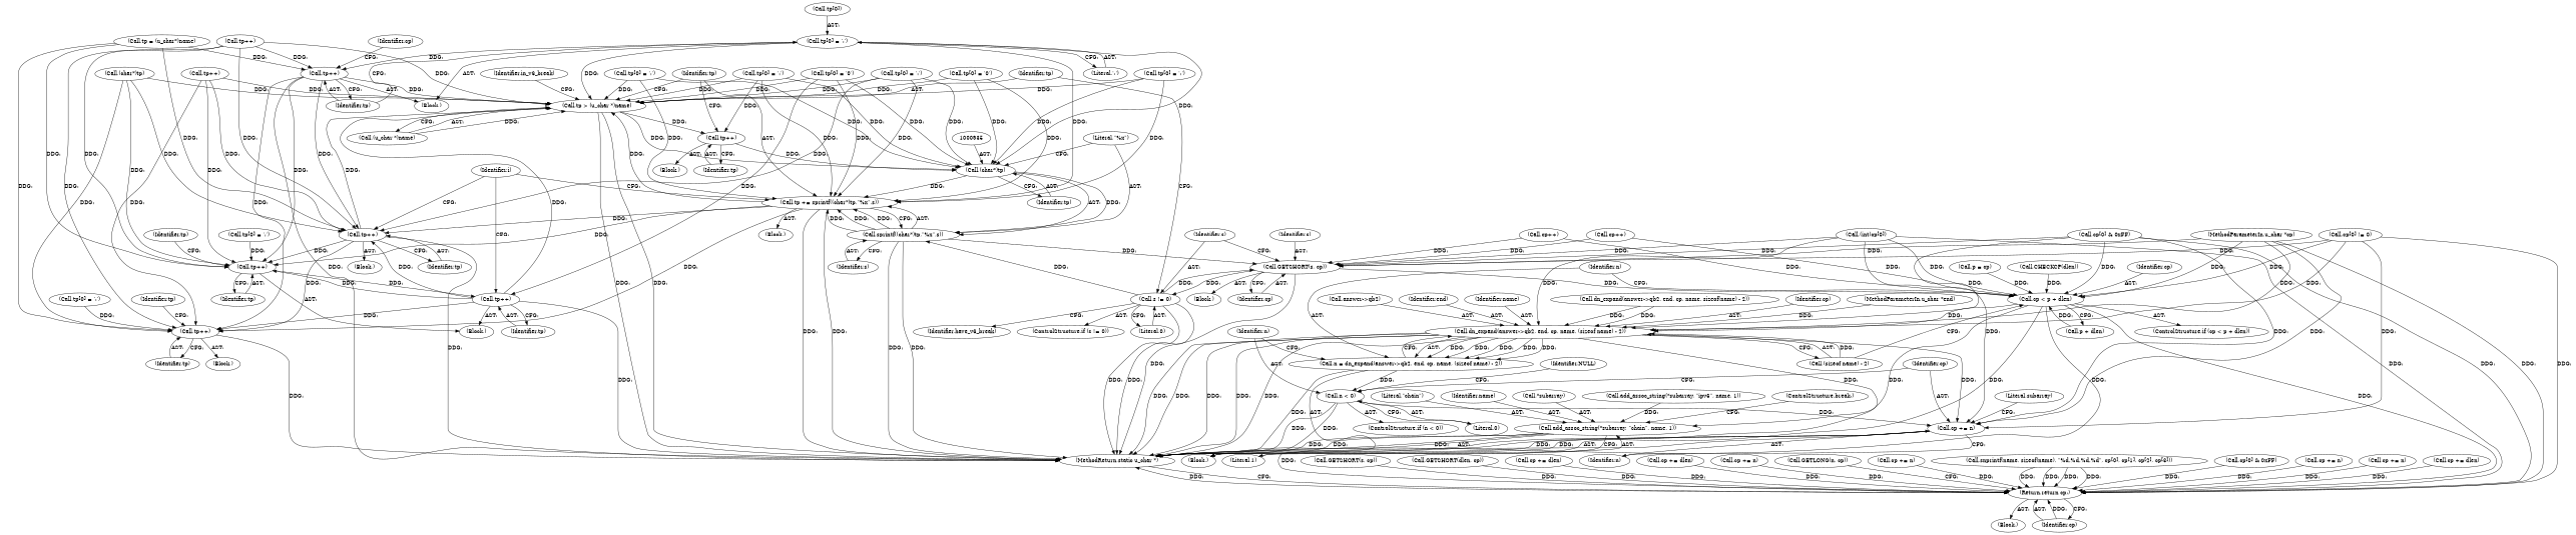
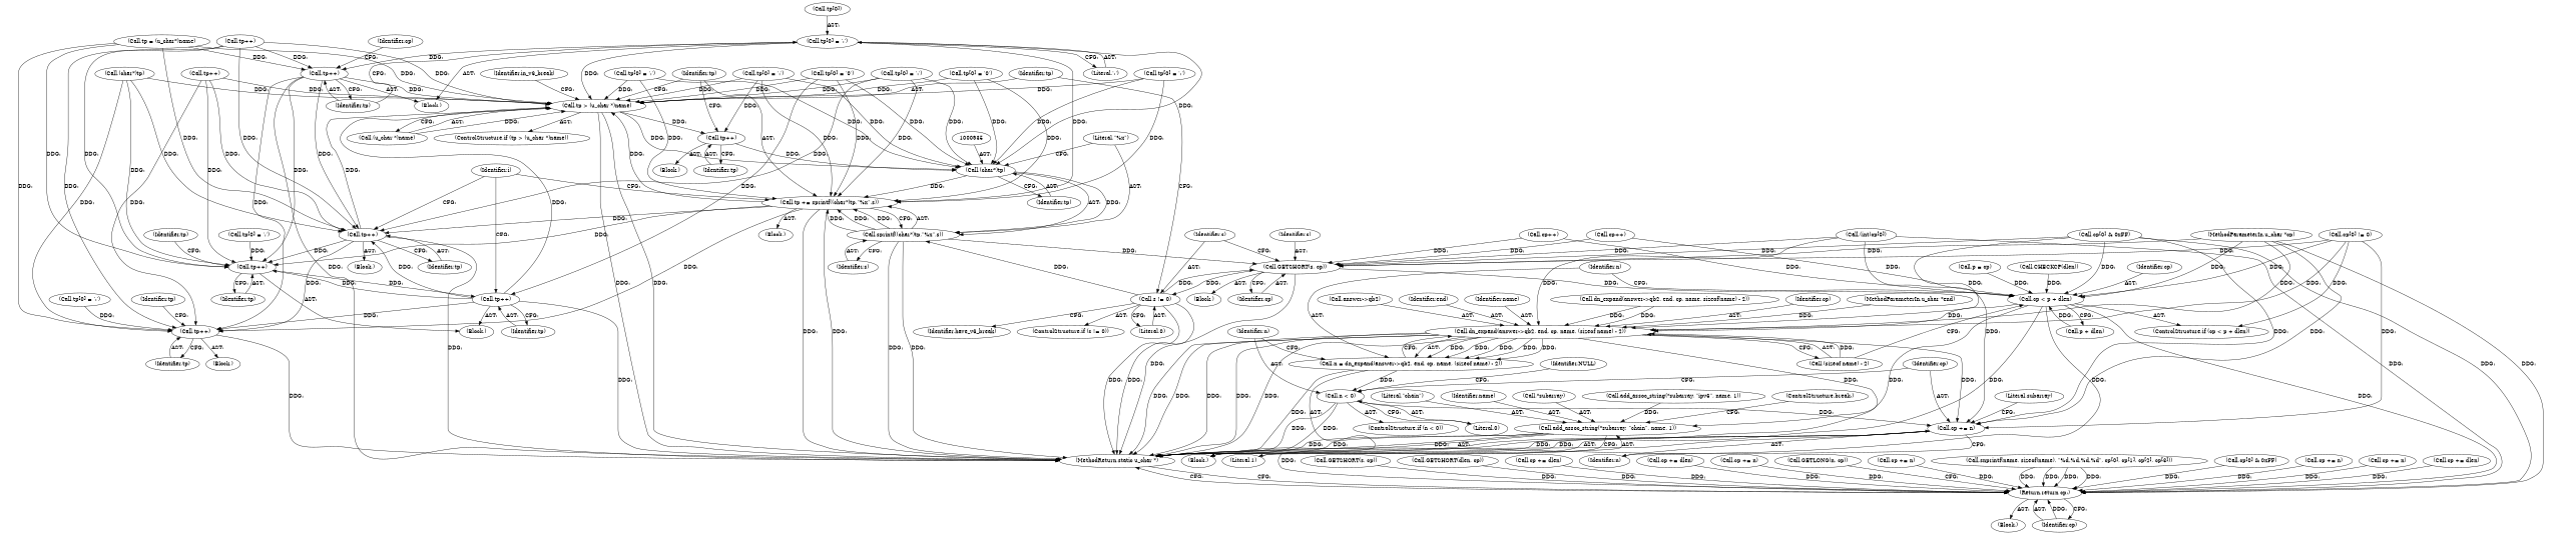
  digraph {
    n1 [label="(Call,tp[0] = ':')"]
    n2 [label="(Call,tp++)"]
    n3 [label="(Call,tp > (u_char *)name)"]
    n4 [label="(Call,(char*)tp)"]
    n5 [label="(Call,tp += sprintf((char*)tp,\"%x\",s))"]
    n6 [label="(Literal,':')"]
    n7 [label="(Block,)"]
    n8 [label="(Call,tp++)"]
    n9 [label="(Call,tp++)"]
    n10 [label="(Call,tp++)"]
    n11 [label="(Identifier,tp)"]
    n12 [label="(MethodReturn,static u_char *)"]
    n13 [label="(Call,tp++)"]
    n14 [label="(Call,(u_char *)name)"]
+   n15 [label="(ControlStructure,if (tp > (u_char *)name))"]
    n16 [label="(Call,sprintf((char*)tp,\"%x\",s))"]
    n17 [label="(Identifier,tp)"]
    n18 [label="(Block,)"]
    n19 [label="(Identifier,tp)"]
    n20 [label="(Block,)"]
    n21 [label="(Call,tp++)"]
    n22 [label="(Identifier,tp)"]
    n23 [label="(Block,)"]
    n24 [label="(Block,)"]
    n25 [label="(Identifier,tp)"]
    n26 [label="(Return,return cp;)"]
    n27 [label="(Identifier,tp)"]
    n28 [label="(Block,)"]
    n29 [label="(Call,GETSHORT(s, cp))"]
    n30 [label="(Identifier,s)"]
    n31 [label="(Identifier,tp)"]
    n32 [label="(Call,s != 0)"]
    n33 [label="(Call,cp < p + dlen)"]
    n34 [label="(Block,)"]
    n35 [label="(Identifier,cp)"]
    n36 [label="(ControlStructure,if (s != 0))"]
    n37 [label="(Literal,0)"]
    n38 [label="(Identifier,have_v6_break)"]
    n39 [label="(Call,dn_expand(answer->qb2, end, cp, name, (sizeof name) - 2))"]
    n40 [label="(ControlStructure,if (cp < p + dlen))"]
    n41 [label="(Call,p + dlen)"]
    n42 [label="(Call,n = dn_expand(answer->qb2, end, cp, name, (sizeof name) - 2))"]
    n43 [label="(Call,cp += n)"]
    n44 [label="(Call,add_assoc_string(*subarray, \"chain\", name, 1))"]
    n45 [label="(Call,(sizeof name) - 2)"]
    n46 [label="(Block,)"]
    n47 [label="(Identifier,cp)"]
    n48 [label="(Call,n < 0)"]
    n49 [label="(Block,)"]
    n50 [label="(Identifier,n)"]
    n51 [label="(Literal,1)"]
    n52 [label="(Literal,0)"]
    n53 [label="(ControlStructure,if (n < 0))"]
    n54 [label="(Identifier,cp)"]
    n55 [label="(Literal,subarray)"]
    n56 [label="(Call,tp[0] = '0')"]
    n57 [label="(Identifier,end)"]
    n58 [label="(Literal,\"chain\")"]
    n59 [label="(Call,(int)cp[0])"]
    n60 [label="(Identifier,cp)"]
    n61 [label="(Call,GETSHORT(s, cp))"]
    n62 [label="(Call,GETSHORT(dlen, cp))"]
    n63 [label="(Call,cp += dlen)"]
    n64 [label="(Call,tp++)"]
    n65 [label="(Identifier,n)"]
    n66 [label="(Identifier,name)"]
    n67 [label="(Call,tp[0] = ':')"]
    n68 [label="(Call,cp++)"]
    n69 [label="(Call,*subarray)"]
    n70 [label="(MethodParameterIn,u_char *end)"]
    n71 [label="(Call,answer->qb2)"]
    n72 [label="(MethodParameterIn,u_char *cp)"]
    n73 [label="(Call,cp += dlen)"]
    n74 [label="(Identifier,NULL)"]
    n75 [label="(Identifier,s)"]
    n76 [label="(Identifier,tp)"]
    n77 [label="(Call,tp[0] = ':')"]
    n78 [label="(Call,tp = (u_char*)name)"]
    n79 [label="(Identifier,tp)"]
    n80 [label="(Identifier,in_v6_break)"]
    n81 [label="(Identifier,cp)"]
    n82 [label="(Call,cp++)"]
    n83 [label="(Call,tp[0] = ':')"]
    n84 [label="(Call,cp += n)"]
    n85 [label="(Call,p = cp)"]
    n86 [label="(Call,GETLONG(n, cp))"]
    n87 [label="(Call,(char*)tp)"]
    n88 [label="(Call,cp += n)"]
    n89 [label="(Call,snprintf(name, sizeof(name), \"%d.%d.%d.%d\", cp[0], cp[1], cp[2], cp[3]))"]
    n90 [label="(Call,tp[0] = ':')"]
    n91 [label="(Identifier,i)"]
    n92 [label="(Call,tp[0] = ':')"]
    n93 [label="(Call,cp[0] & 0xFF)"]
    n94 [label="(Identifier,n)"]
    n95 [label="(Call,cp += n)"]
    n96 [label="(Call,cp += n)"]
    n97 [label="(Call,cp += dlen)"]
    n98 [label="(Call,tp++)"]
    n99 [label="(Call,add_assoc_string(*subarray, \"ipv6\", name, 1))"]
    n100 [label="(Identifier,cp)"]
    n101 [label="(Call,tp[0] = ':')"]
    n102 [label="(Identifier,tp)"]
    n103 [label="(Literal,\"%x\")"]
    n104 [label="(Identifier,tp)"]
    n105 [label="(Call,cp[0] != 0)"]
    n106 [label="(Identifier,name)"]
    n107 [label="(Call,dn_expand(answer->qb2, end, cp, name, sizeof(name) - 2))"]
    n108 [label="(Call,tp[0] = '0')"]
    n109 [label="(Identifier,s)"]
    n110 [label="(Call,cp[0] & 0xFF)"]
    n111 [label="(ControlStructure,break;)"]
    n112 [label="(Call,CHECKCP(dlen))"]
    n113 [label="(Call,tp[0])"]
    1000935
    n1 -> n2 [label="DDG: "]
    n1 -> n3 [label="DDG: "]
    n1 -> n4 [label="DDG: "]
    n1 -> n5 [label="DDG: "]
    n1 -> n6 [label="CFG: "]
    n1 -> n7 [label="AST: "]
    n2 -> n3 [label="DDG: "]
    n2 -> n7 [label="AST: "]
    n2 -> n8 [label="DDG: "]
    n2 -> n9 [label="DDG: "]
    n2 -> n10 [label="DDG: "]
    n2 -> n11 [label="CFG: "]
    n2 -> n12 [label="DDG: "]
    n3 -> n4 [label="DDG: "]
    n3 -> n12 [label="DDG: "]
    n3 -> n12 [label="DDG: "]
    n3 -> n13 [label="DDG: "]
    n3 -> n14 [label="CFG: "]
+   n3 -> n15 [label="AST: "]
    n4 -> n5 [label="DDG: "]
    n4 -> n16 [label="AST: "]
    n4 -> n16 [label="DDG: "]
    n4 -> n17 [label="CFG: "]
    n5 -> n3 [label="DDG: "]
    n5 -> n8 [label="DDG: "]
    n5 -> n9 [label="DDG: "]
    n5 -> n10 [label="DDG: "]
    n5 -> n12 [label="DDG: "]
    n5 -> n12 [label="DDG: "]
    n5 -> n16 [label="CFG: "]
    n5 -> n18 [label="AST: "]
    n6 -> n1 [label="AST: "]
    n8 -> n3 [label="DDG: "]
    n8 -> n9 [label="DDG: "]
    n8 -> n10 [label="DDG: "]
    n8 -> n12 [label="DDG: "]
    n8 -> n19 [label="CFG: "]
    n8 -> n20 [label="AST: "]
    n9 -> n21 [label="DDG: "]
    n9 -> n22 [label="CFG: "]
    n9 -> n23 [label="AST: "]
    n10 -> n12 [label="DDG: "]
    n10 -> n24 [label="AST: "]
    n10 -> n25 [label="CFG: "]
    n11 -> n1 [label="CFG: "]
    n11 -> n2 [label="AST: "]
    n12 -> n26 [label="CFG: "]
    n13 -> n4 [label="DDG: "]
    n13 -> n27 [label="CFG: "]
    n13 -> n28 [label="AST: "]
    n14 -> n3 [label="AST: "]
    n14 -> n3 [label="DDG: "]
    n16 -> n5 [label="AST: "]
    n16 -> n5 [label="DDG: "]
    n16 -> n5 [label="DDG: "]
    n16 -> n5 [label="DDG: "]
    n16 -> n12 [label="DDG: "]
    n16 -> n12 [label="DDG: "]
    n16 -> n29 [label="DDG: "]
    n16 -> n30 [label="CFG: "]
    n17 -> n4 [label="AST: "]
    n19 -> n8 [label="AST: "]
    n21 -> n3 [label="DDG: "]
    n21 -> n8 [label="DDG: "]
    n21 -> n9 [label="DDG: "]
    n21 -> n10 [label="DDG: "]
    n21 -> n12 [label="DDG: "]
    n21 -> n23 [label="AST: "]
    n21 -> n31 [label="CFG: "]
    n22 -> n9 [label="AST: "]
    n25 -> n10 [label="AST: "]
-   n26 -> n12 [label="DDG: "]
+   n26 -> n12 [label="CFG: "]
    n26 -> n46 [label="AST: "]
    n26 -> n47 [label="CFG: "]
    n27 -> n13 [label="AST: "]
    n29 -> n12 [label="DDG: "]
    n29 -> n32 [label="DDG: "]
    n29 -> n33 [label="DDG: "]
    n29 -> n34 [label="AST: "]
    n29 -> n35 [label="CFG: "]
    n30 -> n16 [label="AST: "]
    n31 -> n21 [label="AST: "]
    n32 -> n12 [label="DDG: "]
    n32 -> n12 [label="DDG: "]
    n32 -> n16 [label="DDG: "]
    n32 -> n29 [label="DDG: "]
    n32 -> n36 [label="AST: "]
    n32 -> n37 [label="CFG: "]
    n32 -> n38 [label="CFG: "]
    n33 -> n12 [label="DDG: "]
    n33 -> n12 [label="DDG: "]
    n33 -> n12 [label="DDG: "]
    n33 -> n26 [label="DDG: "]
    n33 -> n39 [label="DDG: "]
    n33 -> n40 [label="AST: "]
    n33 -> n41 [label="CFG: "]
    n35 -> n29 [label="AST: "]
    n37 -> n32 [label="AST: "]
    n39 -> n12 [label="DDG: "]
    n39 -> n12 [label="DDG: "]
    n39 -> n12 [label="DDG: "]
    n39 -> n12 [label="DDG: "]
    n39 -> n12 [label="DDG: "]
    n39 -> n42 [label="AST: "]
    n39 -> n42 [label="DDG: "]
    n39 -> n42 [label="DDG: "]
    n39 -> n42 [label="DDG: "]
    n39 -> n42 [label="DDG: "]
    n39 -> n42 [label="DDG: "]
    n39 -> n43 [label="DDG: "]
    n39 -> n44 [label="DDG: "]
    n39 -> n45 [label="CFG: "]
    n41 -> n33 [label="DDG: "]
    n42 -> n12 [label="DDG: "]
    n42 -> n39 [label="CFG: "]
    n42 -> n48 [label="DDG: "]
    n42 -> n49 [label="AST: "]
    n43 -> n12 [label="DDG: "]
    n43 -> n12 [label="DDG: "]
    n43 -> n26 [label="DDG: "]
    n43 -> n49 [label="AST: "]
    n43 -> n50 [label="CFG: "]
    n44 -> n12 [label="DDG: "]
    n44 -> n12 [label="DDG: "]
    n44 -> n12 [label="DDG: "]
    n44 -> n49 [label="AST: "]
    n44 -> n51 [label="CFG: "]
    n45 -> n33 [label="CFG: "]
    n45 -> n39 [label="AST: "]
    n45 -> n39 [label="DDG: "]
    n47 -> n26 [label="AST: "]
    n47 -> n26 [label="DDG: "]
    n48 -> n12 [label="DDG: "]
    n48 -> n12 [label="DDG: "]
    n48 -> n43 [label="DDG: "]
    n48 -> n52 [label="CFG: "]
    n48 -> n53 [label="AST: "]
    n50 -> n43 [label="AST: "]
    n51 -> n44 [label="AST: "]
    n52 -> n48 [label="AST: "]
    n54 -> n2 [label="CFG: "]
    n55 -> n43 [label="CFG: "]
    n56 -> n3 [label="DDG: "]
    n56 -> n4 [label="DDG: "]
    n56 -> n5 [label="DDG: "]
    n56 -> n21 [label="DDG: "]
    n57 -> n39 [label="AST: "]
    n58 -> n44 [label="AST: "]
    n59 -> n26 [label="DDG: "]
    n59 -> n29 [label="DDG: "]
-   n59 -> n33 [label="DDG: "]
    n59 -> n39 [label="DDG: "]
    n59 -> n43 [label="DDG: "]
    n60 -> n39 [label="AST: "]
    n61 -> n26 [label="DDG: "]
    n62 -> n26 [label="DDG: "]
    n63 -> n26 [label="DDG: "]
    n64 -> n3 [label="DDG: "]
    n64 -> n8 [label="DDG: "]
    n64 -> n9 [label="DDG: "]
    n64 -> n10 [label="DDG: "]
    n65 -> n33 [label="CFG: "]
    n65 -> n42 [label="AST: "]
    n66 -> n44 [label="AST: "]
    n67 -> n3 [label="DDG: "]
    n67 -> n4 [label="DDG: "]
    n67 -> n5 [label="DDG: "]
    n67 -> n8 [label="DDG: "]
    n68 -> n29 [label="DDG: "]
    n68 -> n33 [label="DDG: "]
    n69 -> n44 [label="AST: "]
    n70 -> n39 [label="DDG: "]
    n71 -> n39 [label="AST: "]
    n72 -> n26 [label="DDG: "]
    n72 -> n29 [label="DDG: "]
    n72 -> n33 [label="DDG: "]
    n72 -> n39 [label="DDG: "]
    n72 -> n43 [label="DDG: "]
    n73 -> n26 [label="DDG: "]
    n74 -> n48 [label="CFG: "]
    n75 -> n29 [label="CFG: "]
    n75 -> n32 [label="AST: "]
    n76 -> n3 [label="AST: "]
    n76 -> n32 [label="CFG: "]
    n77 -> n3 [label="DDG: "]
    n77 -> n4 [label="DDG: "]
    n77 -> n5 [label="DDG: "]
    n78 -> n2 [label="DDG: "]
+   n78 -> n3 [label="DDG: "]
    n78 -> n8 [label="DDG: "]
    n78 -> n9 [label="DDG: "]
    n78 -> n10 [label="DDG: "]
    n79 -> n9 [label="CFG: "]
    n80 -> n3 [label="CFG: "]
    n81 -> n33 [label="AST: "]
    n82 -> n29 [label="DDG: "]
    n82 -> n33 [label="DDG: "]
    n83 -> n3 [label="DDG: "]
    n83 -> n4 [label="DDG: "]
    n83 -> n5 [label="DDG: "]
    n84 -> n26 [label="DDG: "]
    n85 -> n33 [label="DDG: "]
    n86 -> n26 [label="CFG: "]
    n87 -> n3 [label="DDG: "]
    n87 -> n8 [label="DDG: "]
    n87 -> n9 [label="DDG: "]
    n87 -> n10 [label="DDG: "]
    n88 -> n26 [label="DDG: "]
    n89 -> n26 [label="DDG: "]
    n89 -> n26 [label="DDG: "]
    n89 -> n26 [label="DDG: "]
    n89 -> n26 [label="DDG: "]
    n90 -> n3 [label="DDG: "]
    n90 -> n4 [label="DDG: "]
    n90 -> n5 [label="DDG: "]
    n90 -> n13 [label="DDG: "]
    n91 -> n5 [label="CFG: "]
    n91 -> n8 [label="CFG: "]
    n91 -> n21 [label="CFG: "]
    n92 -> n10 [label="DDG: "]
    n93 -> n26 [label="DDG: "]
    n94 -> n42 [label="CFG: "]
    n94 -> n48 [label="AST: "]
    n95 -> n26 [label="DDG: "]
    n96 -> n26 [label="DDG: "]
    n97 -> n26 [label="DDG: "]
    n98 -> n2 [label="DDG: "]
    n98 -> n3 [label="DDG: "]
    n98 -> n8 [label="DDG: "]
    n98 -> n9 [label="DDG: "]
    n98 -> n10 [label="DDG: "]
    n99 -> n44 [label="DDG: "]
    n100 -> n43 [label="AST: "]
    n100 -> n48 [label="CFG: "]
    n101 -> n9 [label="DDG: "]
    n102 -> n3 [label="CFG: "]
    n102 -> n5 [label="AST: "]
    n102 -> n13 [label="CFG: "]
    n103 -> n4 [label="CFG: "]
    n103 -> n16 [label="AST: "]
    n104 -> n10 [label="CFG: "]
-   n105 -> n26 [label="DDG: "]
+   n105 -> n40 [label="DDG: "]
    n105 -> n29 [label="DDG: "]
    n105 -> n33 [label="DDG: "]
    n105 -> n39 [label="DDG: "]
    n105 -> n43 [label="DDG: "]
    n106 -> n39 [label="AST: "]
    n107 -> n39 [label="DDG: "]
    n107 -> n39 [label="DDG: "]
    n108 -> n3 [label="DDG: "]
    n108 -> n4 [label="DDG: "]
    n108 -> n5 [label="DDG: "]
    n109 -> n29 [label="AST: "]
    n110 -> n26 [label="DDG: "]
    n110 -> n29 [label="DDG: "]
    n110 -> n33 [label="DDG: "]
    n110 -> n39 [label="DDG: "]
    n110 -> n43 [label="DDG: "]
    n111 -> n44 [label="CFG: "]
    n112 -> n33 [label="DDG: "]
    n113 -> n1 [label="AST: "]
    1000935 -> n4 [label="AST: "]
  }
